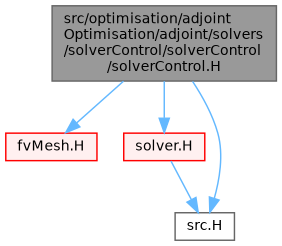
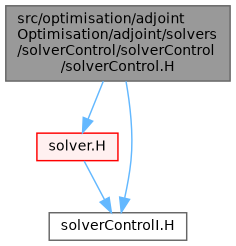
  digraph {
    node [color=red fillcolor="#FFF0F0" fontname=Helvetica fontsize=10 shape=box style=filled]
    edge [color=steelblue1 fontname=Helvetica fontsize=10 labelfontname=Helvetica labelfontsize=10 style=solid]
    n1 [color=gray40 fillcolor=grey60 fontcolor=black height=0.2 label="src/optimisation/adjoint\lOptimisation/adjoint/solvers\l/solverControl/solverControl\l/solverControl.H" width=0.4]
-   n2 [height=0.2 label="fvMesh.H" width=0.4]
    n3 [height=0.2 label="solver.H" width=0.4]
-   n4 [color=grey40 fillcolor=white height=0.2 label="src.H" width=0.4]
-   n1 -> n2
+   n4 [color=grey40 fillcolor=white height=0.2 label="solverControlI.H" width=0.4]
    n1 -> n3
    n1 -> n4
    n3 -> n4
  }
